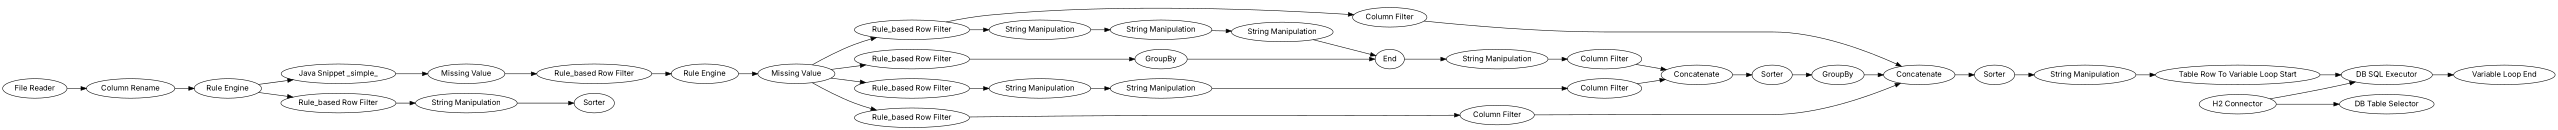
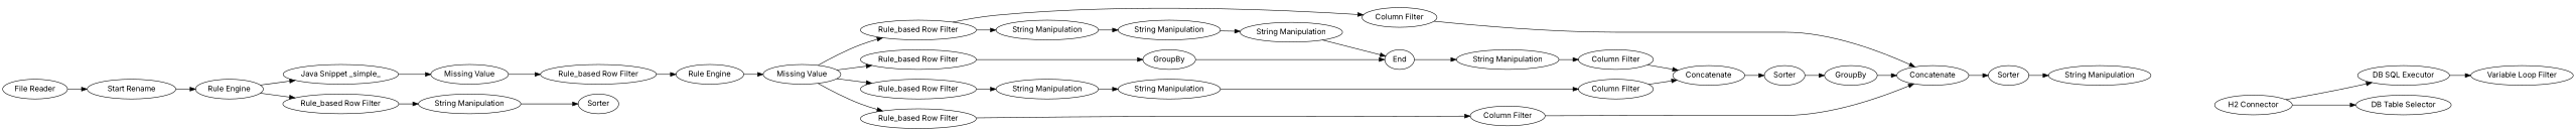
  digraph {
    fontname=Inter
    rankdir=LR
    node [fontname=Inter]
    edge [fontname=Inter]
    n1 [label="H2 Connector"]
    n2 [label="DB SQL Executor"]
    n3 [label="DB Table Selector"]
-   n4 [label="Variable Loop End"]
+   n4 [label="Variable Loop Filter"]
    n5 [label="File Reader"]
-   n6 [label="Column Rename"]
+   n6 [label="Start Rename"]
    n7 [label="Rule Engine"]
    n8 [label="Java Snippet _simple_"]
    n9 [label="Rule_based Row Filter"]
    n10 [label="Missing Value"]
    n11 [label="String Manipulation"]
    n12 [label="Rule_based Row Filter"]
    n13 [label="Rule Engine"]
    n14 [label="Missing Value"]
    n15 [label="Rule_based Row Filter"]
    n16 [label="Rule_based Row Filter"]
    n17 [label="Rule_based Row Filter"]
    n18 [label="Rule_based Row Filter"]
    n19 [label="String Manipulation"]
    n20 [label="String Manipulation"]
    n21 [label="Column Filter"]
    n22 [label=GroupBy]
    n23 [label="Column Filter"]
    n24 [label="String Manipulation"]
    n25 [label="String Manipulation"]
    n26 [label=Concatenate]
    n27 [label="String Manipulation"]
    n28 [label=End]
    n29 [label="String Manipulation"]
    n30 [label="Column Filter"]
    n31 [label=Concatenate]
    n32 [label="Column Filter"]
    n33 [label=Sorter]
    n34 [label=GroupBy]
    n35 [label=Sorter]
    n36 [label="String Manipulation"]
-   n37 [label="Table Row To Variable Loop Start"]
    n38 [label=Sorter]
    n1 -> n2
    n1 -> n3
    n2 -> n4
    n5 -> n6
    n6 -> n7
    n7 -> n8
    n7 -> n9
    n8 -> n10
    n9 -> n11
    n10 -> n12
    n11 -> n38
    n12 -> n13
    n13 -> n14
    n14 -> n15
    n14 -> n16
    n14 -> n17
    n14 -> n18
    n15 -> n19
    n16 -> n20
    n16 -> n21
    n17 -> n22
    n18 -> n23
    n19 -> n24
    n20 -> n25
    n21 -> n26
    n22 -> n28
    n23 -> n26
    n24 -> n32
    n25 -> n27
    n26 -> n35
    n27 -> n28
    n28 -> n29
    n29 -> n30
    n30 -> n31
    n31 -> n33
    n32 -> n31
    n33 -> n34
    n34 -> n26
    n35 -> n36
-   n36 -> n37
-   n37 -> n2
  }
